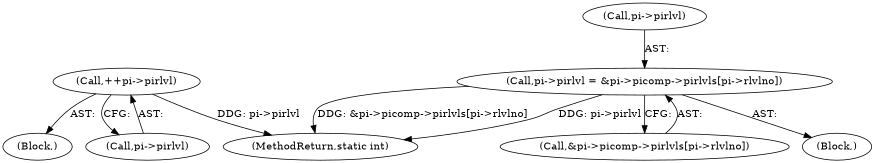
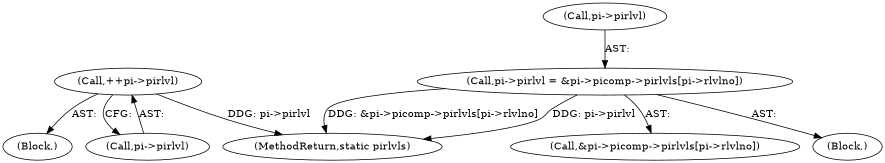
  digraph {
    n1 [label="(Call,pi->pirlvl = &pi->picomp->pirlvls[pi->rlvlno])"]
    n2 [label="(Call,&pi->picomp->pirlvls[pi->rlvlno])"]
-   n3 [label="(MethodReturn,static int)"]
+   n3 [label="(MethodReturn,static pirlvls)"]
    n4 [label="(Block,)"]
    n5 [label="(Call,++pi->pirlvl)"]
    n6 [label="(Block,)"]
    n7 [label="(Call,pi->pirlvl)"]
    n8 [label="(Call,pi->pirlvl)"]
-   n1 -> n2 [label="CFG: "]
+   n1 -> n2 [label="AST: "]
    n1 -> n3 [label="DDG: &pi->picomp->pirlvls[pi->rlvlno]"]
    n1 -> n3 [label="DDG: pi->pirlvl"]
    n1 -> n4 [label="AST: "]
-   n2 -> n1 [label="AST: "]
    n5 -> n3 [label="DDG: pi->pirlvl"]
    n5 -> n6 [label="AST: "]
    n5 -> n7 [label="CFG: "]
    n7 -> n5 [label="AST: "]
    n8 -> n1 [label="AST: "]
  }
